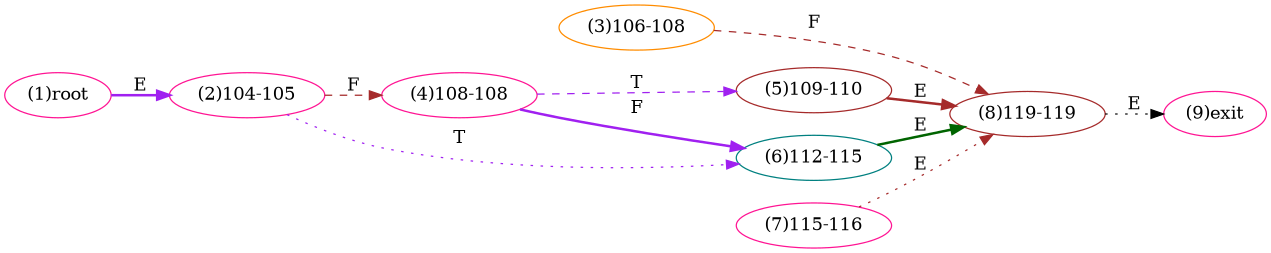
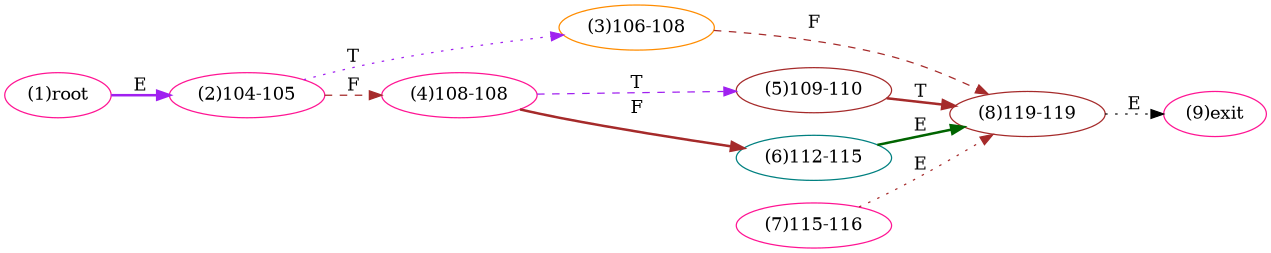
  digraph {
    rankdir=LR
    node [color=deeppink]
    edge [color=purple style=bold]
    n1 [label="(1)root"]
    n2 [label="(2)104-105"]
    n3 [color=darkorange label="(3)106-108"]
    n4 [label="(4)108-108"]
    n5 [color=brown label="(8)119-119"]
    n6 [color=brown label="(5)109-110"]
    n7 [color=teal label="(6)112-115"]
    n8 [label="(9)exit"]
    n9 [label="(7)115-116"]
    n1 -> n2 [label=E]
-   n2 -> n7 [label=T style=dotted]
+   n2 -> n3 [label=T style=dotted]
    n2 -> n4 [color=brown label=F style=dashed]
    n3 -> n5 [color=brown label=F style=dashed]
    n4 -> n6 [label=T style=dashed]
-   n4 -> n7 [label=F]
+   n4 -> n7 [color=brown label=F]
    n5 -> n8 [color=black label=E style=dotted]
-   n6 -> n5 [color=brown label=E]
+   n6 -> n5 [color=brown label=T]
    n7 -> n5 [color=darkgreen label=E]
    n9 -> n5 [color=brown label=E style=dotted]
  }
